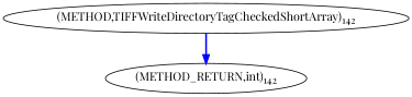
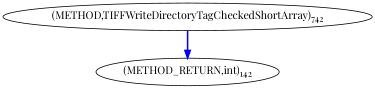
  digraph {
    fontname="Playfair Display"
    node [fontname="Playfair Display"]
-   n1 [label=<(METHOD,TIFFWriteDirectoryTagCheckedShortArray)<SUB>142</SUB>>]
+   n1 [label=<(METHOD,TIFFWriteDirectoryTagCheckedShortArray)<SUB>742</SUB>>]
    n2 [label=<(METHOD_RETURN,int)<SUB>142</SUB>>]
    n1 -> n2 [color=blue style=bold fontname="Playfair Display"]
  }
